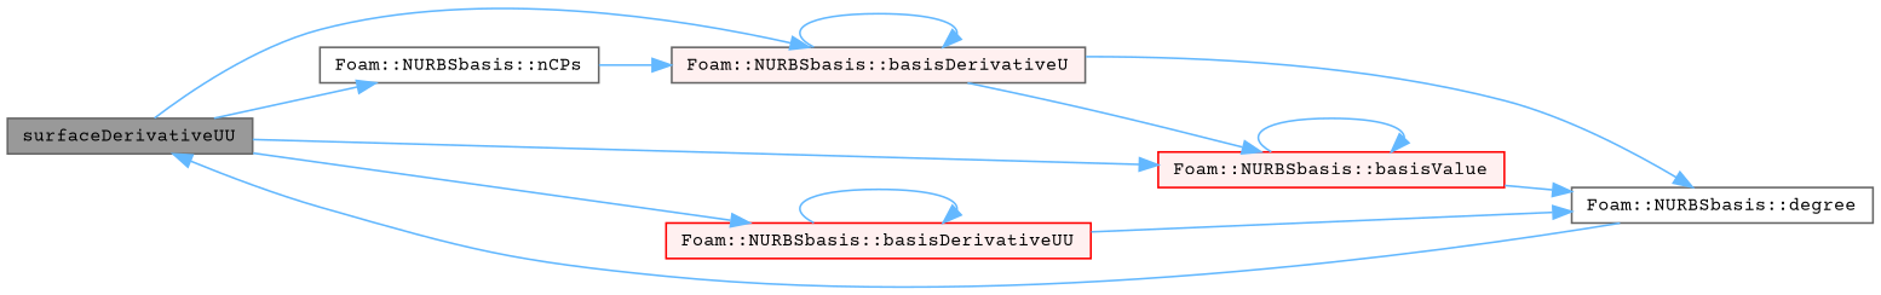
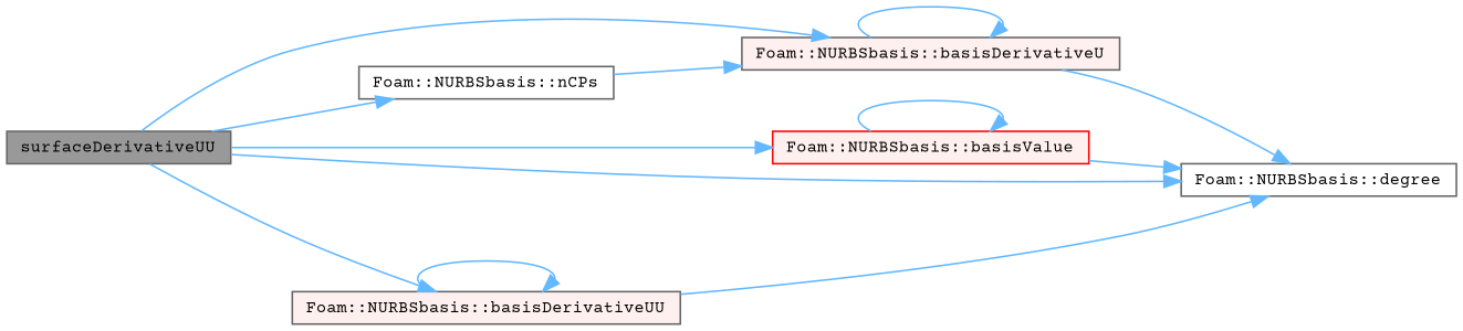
  digraph {
    fontname="Courier Prime"
    rankdir=LR
    node [color=grey40 fillcolor="#FFF0F0" fontname="Courier Prime" fontsize=10 shape=box style=filled]
    edge [color=steelblue1 fontname="Courier Prime" fontsize=10 labelfontname=Helvetica labelfontsize=10 style=solid]
    n1 [color=gray40 fillcolor=grey60 fontcolor=black height=0.2 label=surfaceDerivativeUU width=0.4]
    n2 [height=0.2 label="Foam::NURBSbasis::basisDerivativeU" width=0.4]
    n3 [color=red height=0.2 label="Foam::NURBSbasis::basisValue" width=0.4]
    n4 [fillcolor=white height=0.2 label="Foam::NURBSbasis::degree" width=0.4]
-   n5 [color=red height=0.2 label="Foam::NURBSbasis::basisDerivativeUU" width=0.4]
+   n5 [height=0.2 label="Foam::NURBSbasis::basisDerivativeUU" width=0.4]
    n6 [fillcolor=white height=0.2 label="Foam::NURBSbasis::nCPs" width=0.4]
    n1 -> n2
    n1 -> n3
-   n4 -> n1
+   n1 -> n4
    n1 -> n5
    n1 -> n6
    n2 -> n2
-   n2 -> n3
    n2 -> n4
    n3 -> n3
    n3 -> n4
    n5 -> n4
    n5 -> n5
    n6 -> n2
  }
